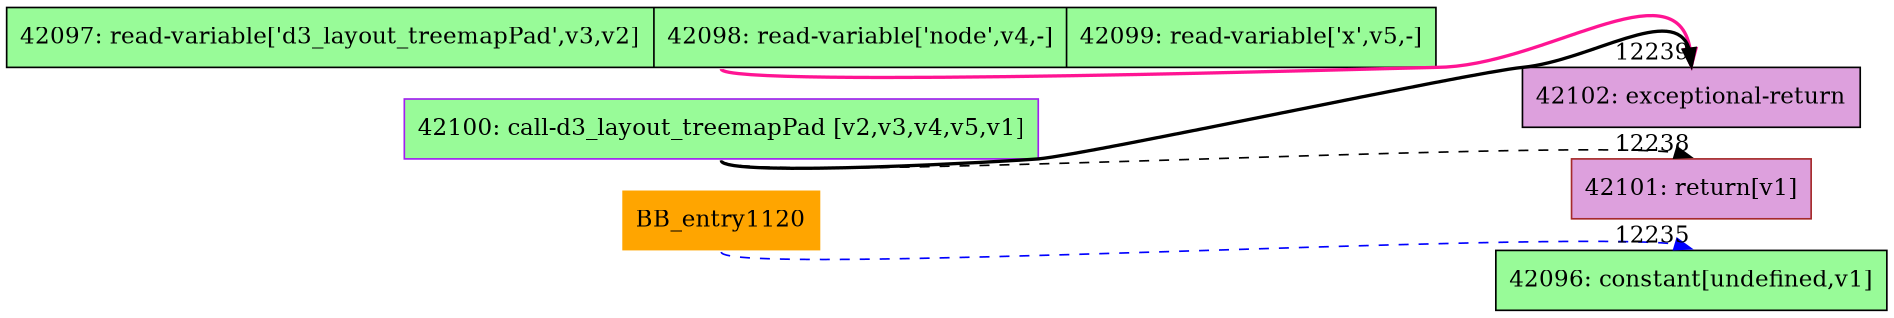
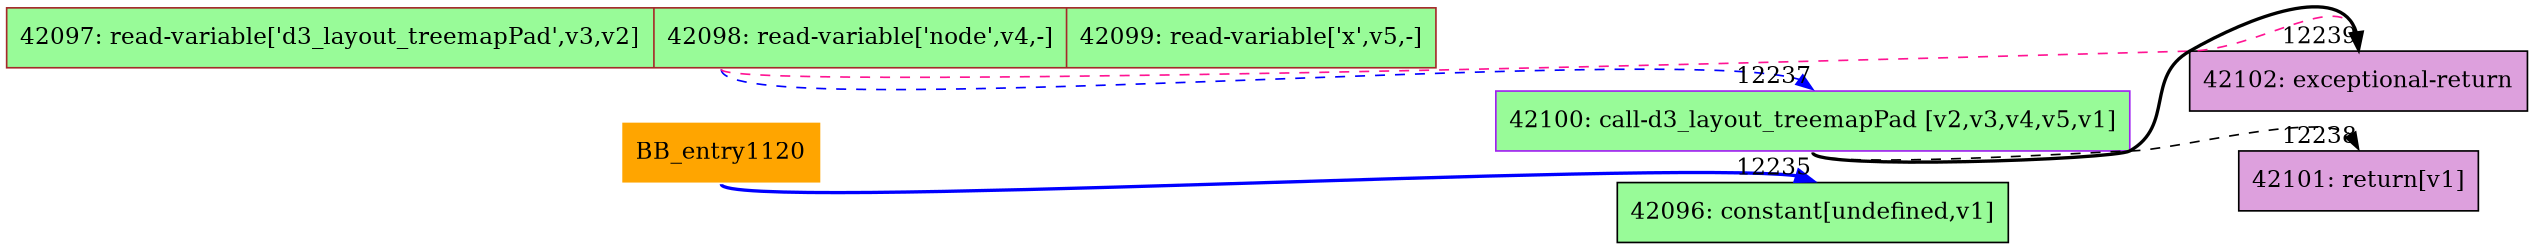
  digraph {
    rankdir=LR
    node [color=black fillcolor=palegreen shape=record style=filled]
    edge [color=blue headport=n style=dashed tailport=s]
    n1 [color=brown fillcolor=orange label=BB_entry1120 shape=none]
    n2 [label="{42096: constant[undefined,v1]}"]
-   n3 [label="{42097: read-variable['d3_layout_treemapPad',v3,v2]|42098: read-variable['node',v4,-]|42099: read-variable['x',v5,-]}"]
+   n3 [color=brown label="{42097: read-variable['d3_layout_treemapPad',v3,v2]|42098: read-variable['node',v4,-]|42099: read-variable['x',v5,-]}"]
    n4 [color=purple label="{42100: call-d3_layout_treemapPad [v2,v3,v4,v5,v1]}"]
    n5 [fillcolor=plum label="{42102: exceptional-return}"]
-   n6 [color=brown fillcolor=plum label="{42101: return[v1]}"]
-   n1 -> n2 [headlabel="    12235"]
-   n3 -> n5 [color=deeppink headlabel="      12239" style=bold]
+   n6 [fillcolor=plum label="{42101: return[v1]}"]
+   n1 -> n2 [headlabel="    12235" style=bold]
+   n3 -> n4 [headlabel="      12237"]
+   n3 -> n5 [color=deeppink headlabel="      12239"]
    n4 -> n5 [color=black style=bold]
    n4 -> n6 [color=black headlabel="      12238"]
  }
